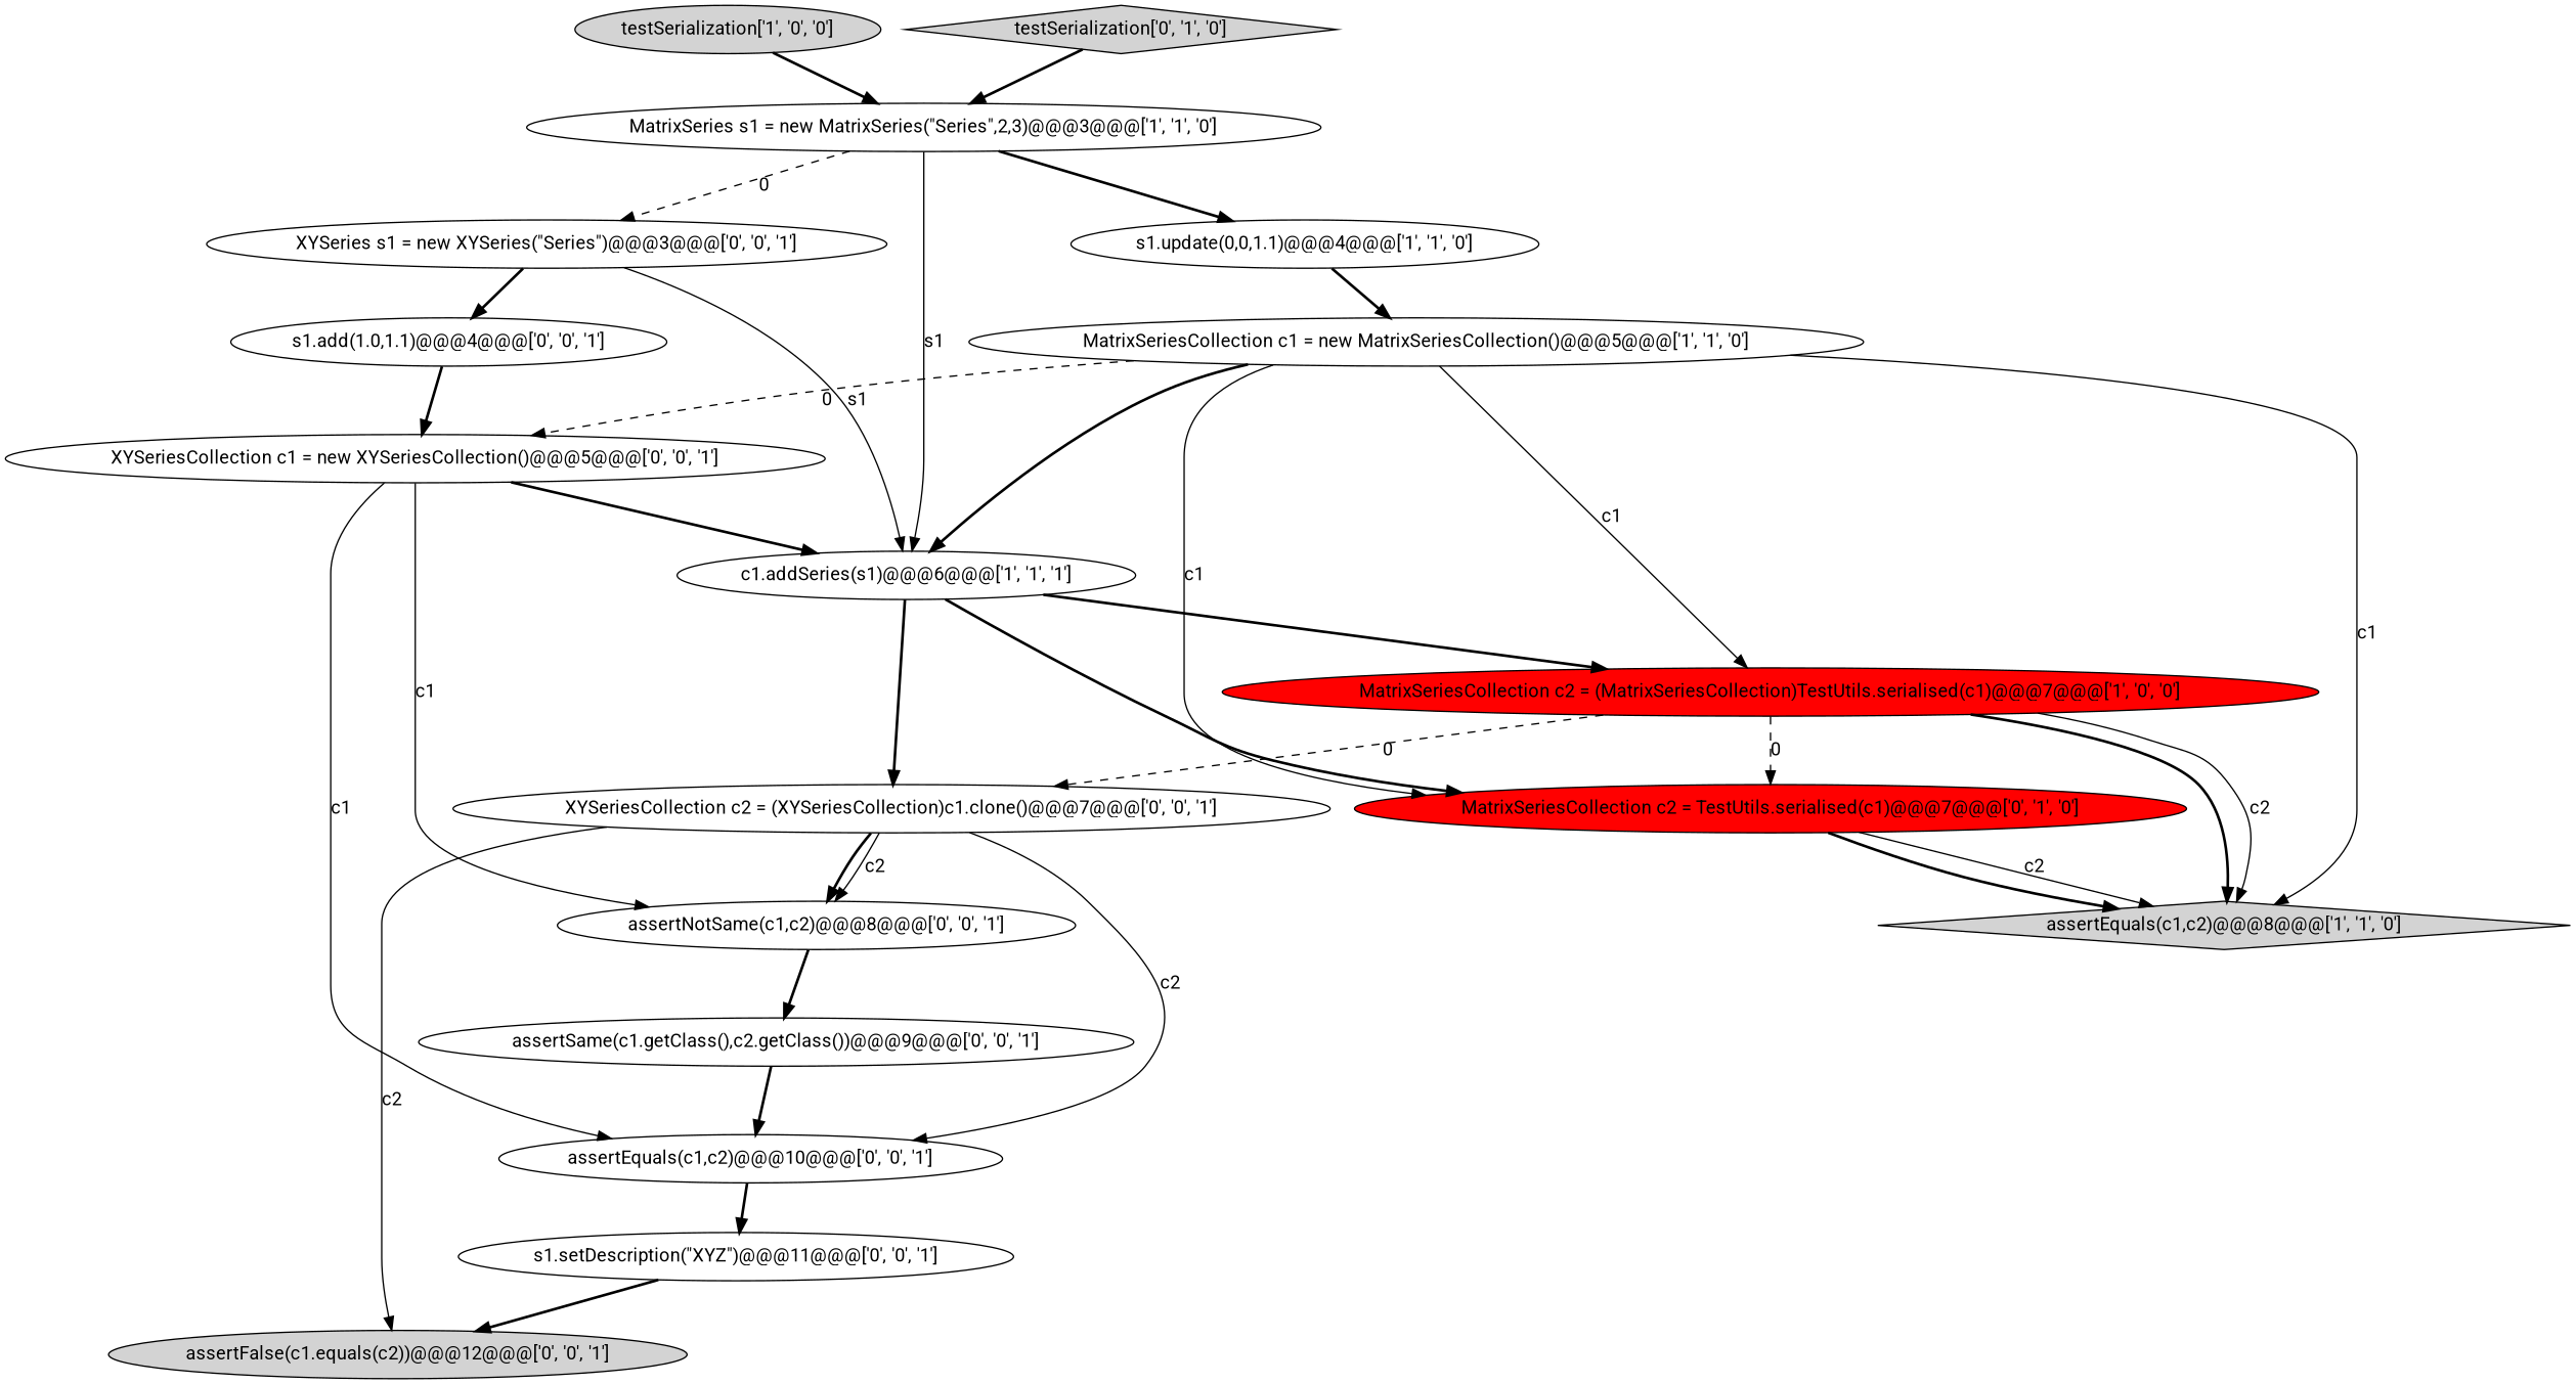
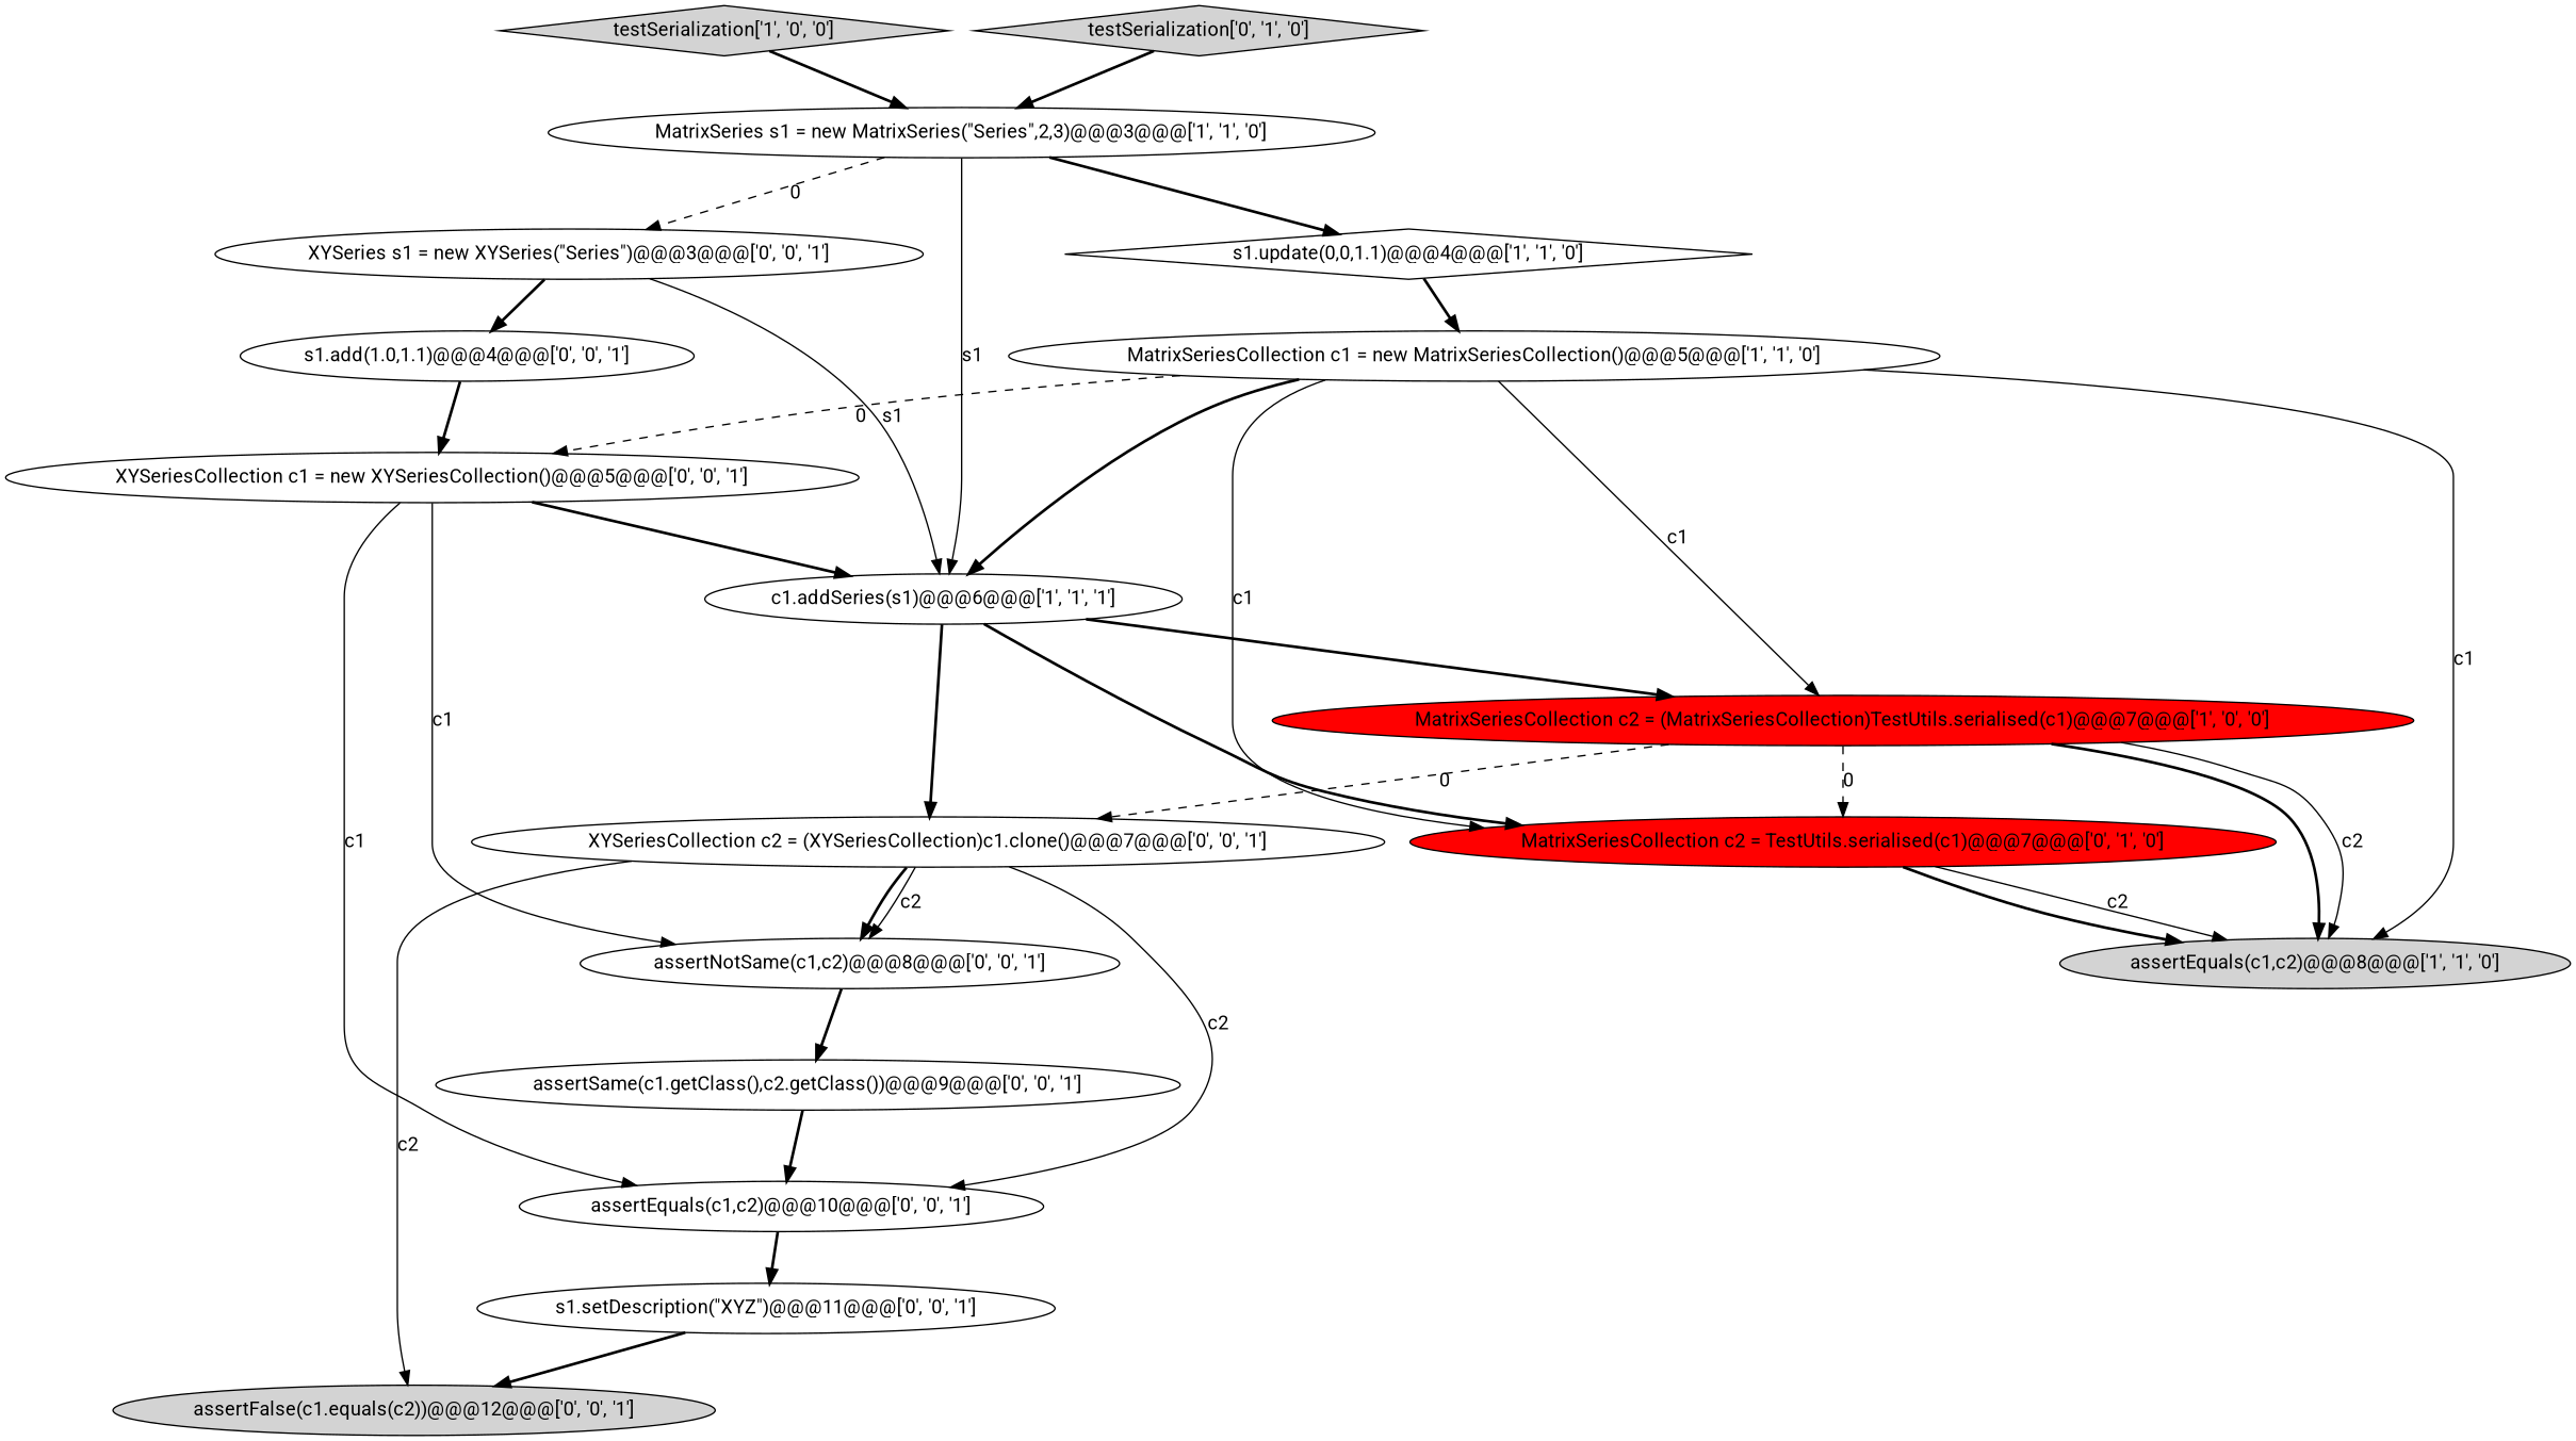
  digraph {
    fontname=Roboto
    node [fillcolor=white fontname=Roboto shape=ellipse style=filled]
    edge [fontname=Roboto style=bold]
    n1 [fillcolor=red label="MatrixSeriesCollection c2 = TestUtils.serialised(c1)@@@7@@@['0', '1', '0']"]
-   n2 [fillcolor=lightgray label="assertEquals(c1,c2)@@@8@@@['1', '1', '0']" shape=diamond]
+   n2 [fillcolor=lightgray label="assertEquals(c1,c2)@@@8@@@['1', '1', '0']"]
    n3 [label="assertEquals(c1,c2)@@@10@@@['0', '0', '1']"]
    n4 [label="s1.setDescription(\"XYZ\")@@@11@@@['0', '0', '1']"]
    n5 [fillcolor=lightgray label="assertFalse(c1.equals(c2))@@@12@@@['0', '0', '1']"]
-   n6 [fillcolor=lightgray label="testSerialization['1', '0', '0']"]
+   n6 [fillcolor=lightgray label="testSerialization['1', '0', '0']" shape=diamond]
    n7 [label="MatrixSeries s1 = new MatrixSeries(\"Series\",2,3)@@@3@@@['1', '1', '0']"]
    n8 [label="c1.addSeries(s1)@@@6@@@['1', '1', '1']"]
    n9 [label="XYSeries s1 = new XYSeries(\"Series\")@@@3@@@['0', '0', '1']"]
-   n10 [label="s1.update(0,0,1.1)@@@4@@@['1', '1', '0']"]
+   n10 [label="s1.update(0,0,1.1)@@@4@@@['1', '1', '0']" shape=diamond]
    n11 [fillcolor=red label="MatrixSeriesCollection c2 = (MatrixSeriesCollection)TestUtils.serialised(c1)@@@7@@@['1', '0', '0']"]
    n12 [label="XYSeriesCollection c2 = (XYSeriesCollection)c1.clone()@@@7@@@['0', '0', '1']"]
    n13 [label="s1.add(1.0,1.1)@@@4@@@['0', '0', '1']"]
    n14 [label="MatrixSeriesCollection c1 = new MatrixSeriesCollection()@@@5@@@['1', '1', '0']"]
    n15 [label="XYSeriesCollection c1 = new XYSeriesCollection()@@@5@@@['0', '0', '1']"]
    n16 [label="assertNotSame(c1,c2)@@@8@@@['0', '0', '1']"]
    n17 [label="assertSame(c1.getClass(),c2.getClass())@@@9@@@['0', '0', '1']"]
    n18 [fillcolor=lightgray label="testSerialization['0', '1', '0']" shape=diamond]
    n1 -> n2 [label=c2 style=solid]
    n1 -> n2
    n3 -> n4
    n4 -> n5
    n6 -> n7
    n7 -> n8 [label=s1 style=solid]
    n7 -> n9 [label=0 style=dashed]
    n7 -> n10
    n8 -> n1
    n8 -> n11
    n8 -> n12
    n9 -> n8 [label=s1 style=solid]
    n9 -> n13
    n10 -> n14
    n11 -> n1 [label=0 style=dashed]
    n11 -> n2
    n11 -> n2 [label=c2 style=solid]
    n11 -> n12 [label=0 style=dashed]
    n12 -> n3 [label=c2 style=solid]
    n12 -> n5 [label=c2 style=solid]
    n12 -> n16
    n12 -> n16 [label=c2 style=solid]
    n13 -> n15
    n14 -> n1 [label=c1 style=solid]
    n14 -> n2 [label=c1 style=solid]
    n14 -> n8
    n14 -> n11 [label=c1 style=solid]
    n14 -> n15 [label=0 style=dashed]
    n15 -> n3 [label=c1 style=solid]
    n15 -> n8
    n15 -> n16 [label=c1 style=solid]
    n16 -> n17
    n17 -> n3
    n18 -> n7
  }
